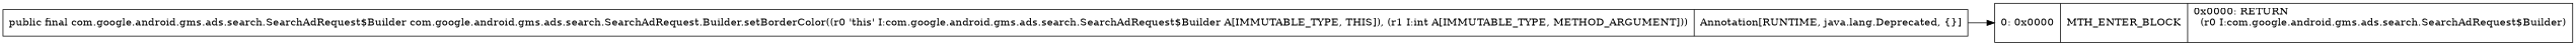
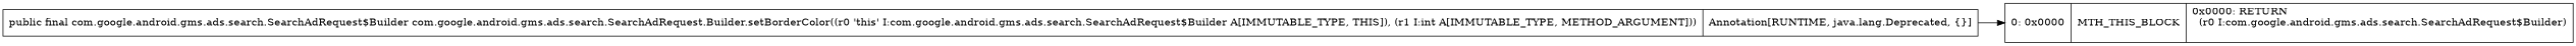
  digraph {
    rankdir=LR
    node [shape=record]
-   n1 [label="{0\:\ 0x0000|MTH_ENTER_BLOCK\l|0x0000: RETURN  \l  (r0 I:com.google.android.gms.ads.search.SearchAdRequest$Builder)\l \l}"]
+   n1 [label="{0\:\ 0x0000|MTH_THIS_BLOCK\l|0x0000: RETURN  \l  (r0 I:com.google.android.gms.ads.search.SearchAdRequest$Builder)\l \l}"]
    n2 [label="{public final com.google.android.gms.ads.search.SearchAdRequest$Builder com.google.android.gms.ads.search.SearchAdRequest.Builder.setBorderColor((r0 'this' I:com.google.android.gms.ads.search.SearchAdRequest$Builder A[IMMUTABLE_TYPE, THIS]), (r1 I:int A[IMMUTABLE_TYPE, METHOD_ARGUMENT]))  | Annotation[RUNTIME, java.lang.Deprecated, \{\}]\l}"]
    n2 -> n1
  }
